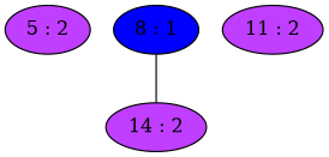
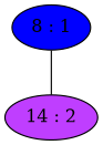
  strict graph {
    node [fillcolor=darkorchid1 style=filled]
-   n1 [label="5 : 2"]
    n2 [fillcolor=blue1 label="8 : 1"]
    n3 [label="14 : 2"]
-   n4 [label="11 : 2"]
    n2 -- n3
  }
